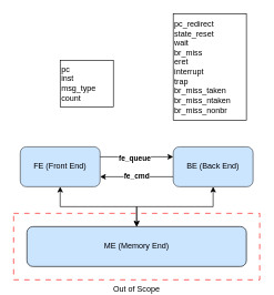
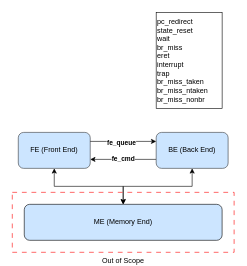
  <mxCell id="0" />
  <mxCell id="1" parent="0" />
  <mxCell id="2" value="" style="edgeStyle=orthogonalEdgeStyle;rounded=0;orthogonalLoop=1;jettySize=auto;html=1;startArrow=classic;startFill=1;" edge="1" parent="1" source="3" target="7"><mxGeometry relative="1" as="geometry" /></mxCell>
  <mxCell id="3" value="FE (Front End)" style="rounded=1;whiteSpace=wrap;html=1;fillColor=#cce5ff;strokeColor=#36393d;" vertex="1" parent="1"><mxGeometry x="30" y="220" width="120" height="60" as="geometry" /></mxCell>
  <mxCell id="4" value="fe_cmd" style="edgeStyle=orthogonalEdgeStyle;rounded=0;orthogonalLoop=1;jettySize=auto;html=1;exitX=0;exitY=0.75;exitDx=0;exitDy=0;entryX=1;entryY=0.75;entryDx=0;entryDy=0;fontStyle=1" edge="1" parent="1" source="6" target="3"><mxGeometry relative="1" as="geometry" /></mxCell>
  <mxCell id="5" value="" style="edgeStyle=orthogonalEdgeStyle;rounded=0;orthogonalLoop=1;jettySize=auto;html=1;startArrow=classic;startFill=1;" edge="1" parent="1" source="6" target="7"><mxGeometry relative="1" as="geometry" /></mxCell>
  <mxCell id="6" value="BE (Back End)" style="rounded=1;whiteSpace=wrap;html=1;fillColor=#cce5ff;strokeColor=#36393d;" vertex="1" parent="1"><mxGeometry x="260" y="220" width="120" height="60" as="geometry" /></mxCell>
  <mxCell id="7" value="ME (Memory End)" style="rounded=1;whiteSpace=wrap;html=1;fillColor=#cce5ff;" vertex="1" parent="1"><mxGeometry x="40" y="340" width="330" height="60" as="geometry" /></mxCell>
  <mxCell id="8" value="" style="endArrow=classic;html=1;rounded=0;exitX=1;exitY=0.25;exitDx=0;exitDy=0;entryX=0;entryY=0.25;entryDx=0;entryDy=0;" edge="1" parent="1" source="3" target="6"><mxGeometry width="50" height="50" relative="1" as="geometry"><mxPoint x="130" y="570" as="sourcePoint" /><mxPoint x="180" y="520" as="targetPoint" /></mxGeometry></mxCell>
  <mxCell id="9" value="fe_queue" style="edgeLabel;html=1;align=center;verticalAlign=middle;resizable=0;points=[];fontStyle=1" vertex="1" connectable="0" parent="8"><mxGeometry x="-0.068" y="-1" relative="1" as="geometry"><mxPoint as="offset" /></mxGeometry></mxCell>
  <mxCell id="10" value="Out of Scope" style="rounded=0;whiteSpace=wrap;html=1;fillColor=none;dashed=1;dashPattern=8 8;labelPosition=center;verticalLabelPosition=bottom;align=center;verticalAlign=top;strokeColor=#FF0000;" vertex="1" parent="1"><mxGeometry x="20" y="320" width="370" height="100" as="geometry" /></mxCell>
- <mxCell id="11" value="pc&lt;br&gt;inst&lt;br&gt;msg_type&lt;br&gt;count" style="text;html=1;align=left;verticalAlign=middle;resizable=0;points=[];autosize=1;strokeColor=default;" vertex="1" parent="1"><mxGeometry x="90" y="90" width="80" height="70" as="geometry" /></mxCell>
  <mxCell id="12" value="pc_redirect&lt;div&gt;state_reset&lt;/div&gt;&lt;div&gt;wait&lt;/div&gt;&lt;div&gt;br_miss&lt;/div&gt;&lt;div&gt;eret&lt;/div&gt;&lt;div&gt;interrupt&lt;/div&gt;&lt;div&gt;trap&lt;/div&gt;&lt;div&gt;br_miss_taken&lt;/div&gt;&lt;div&gt;br_miss_ntaken&lt;/div&gt;&lt;div&gt;br_miss_nonbr&lt;/div&gt;" style="text;html=1;align=left;verticalAlign=middle;resizable=0;points=[];autosize=1;strokeColor=default;" vertex="1" parent="1"><mxGeometry x="260" y="20" width="110" height="160" as="geometry" /></mxCell>
